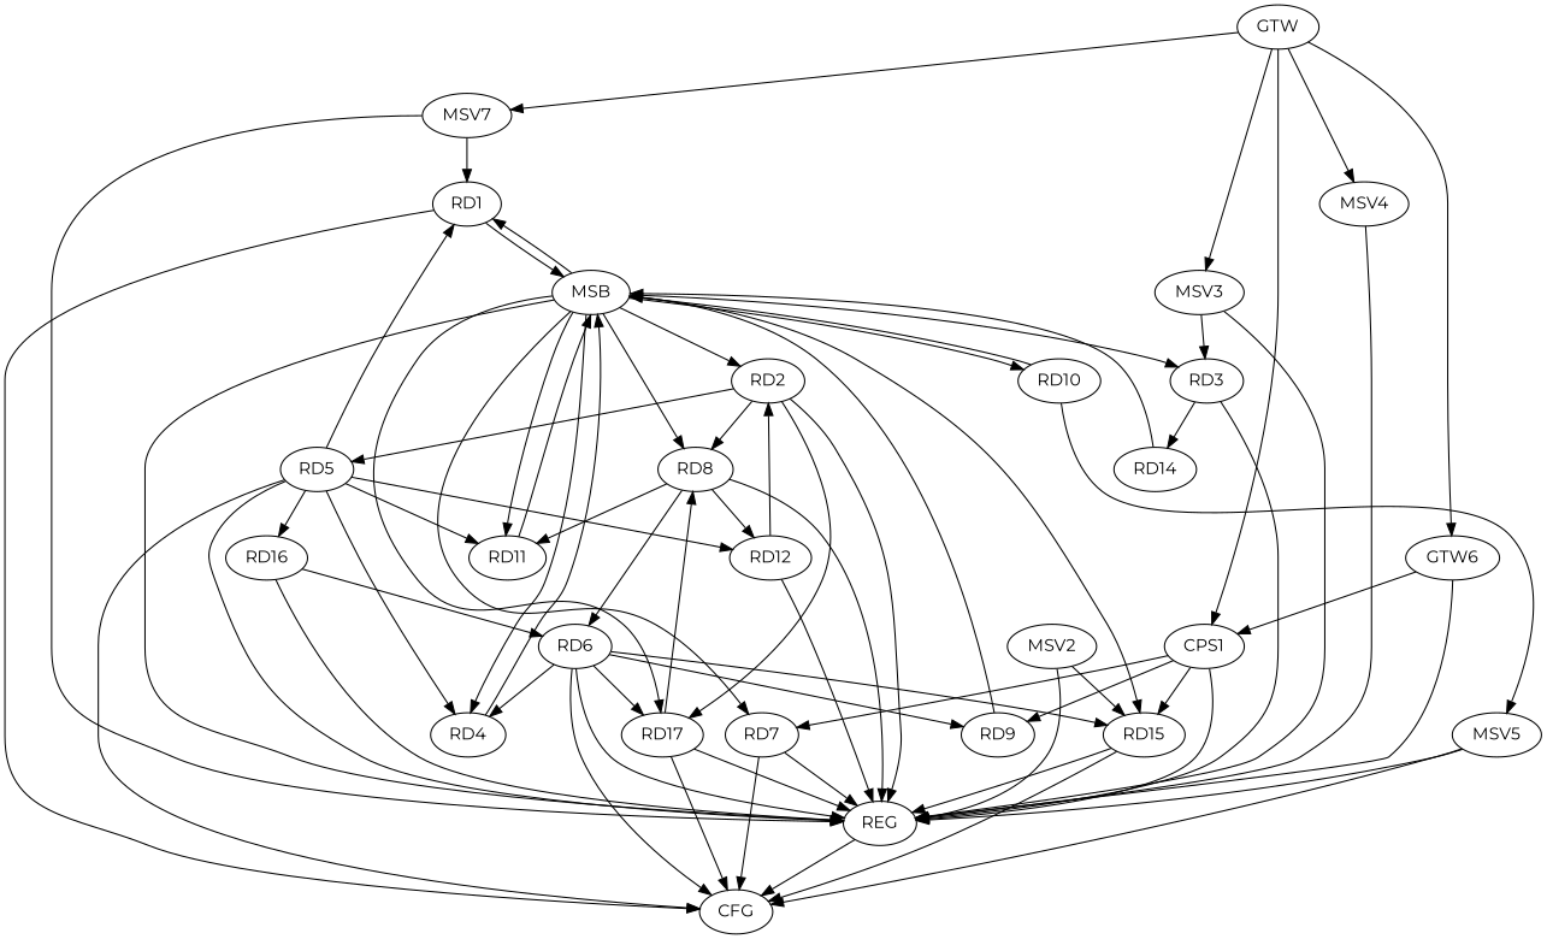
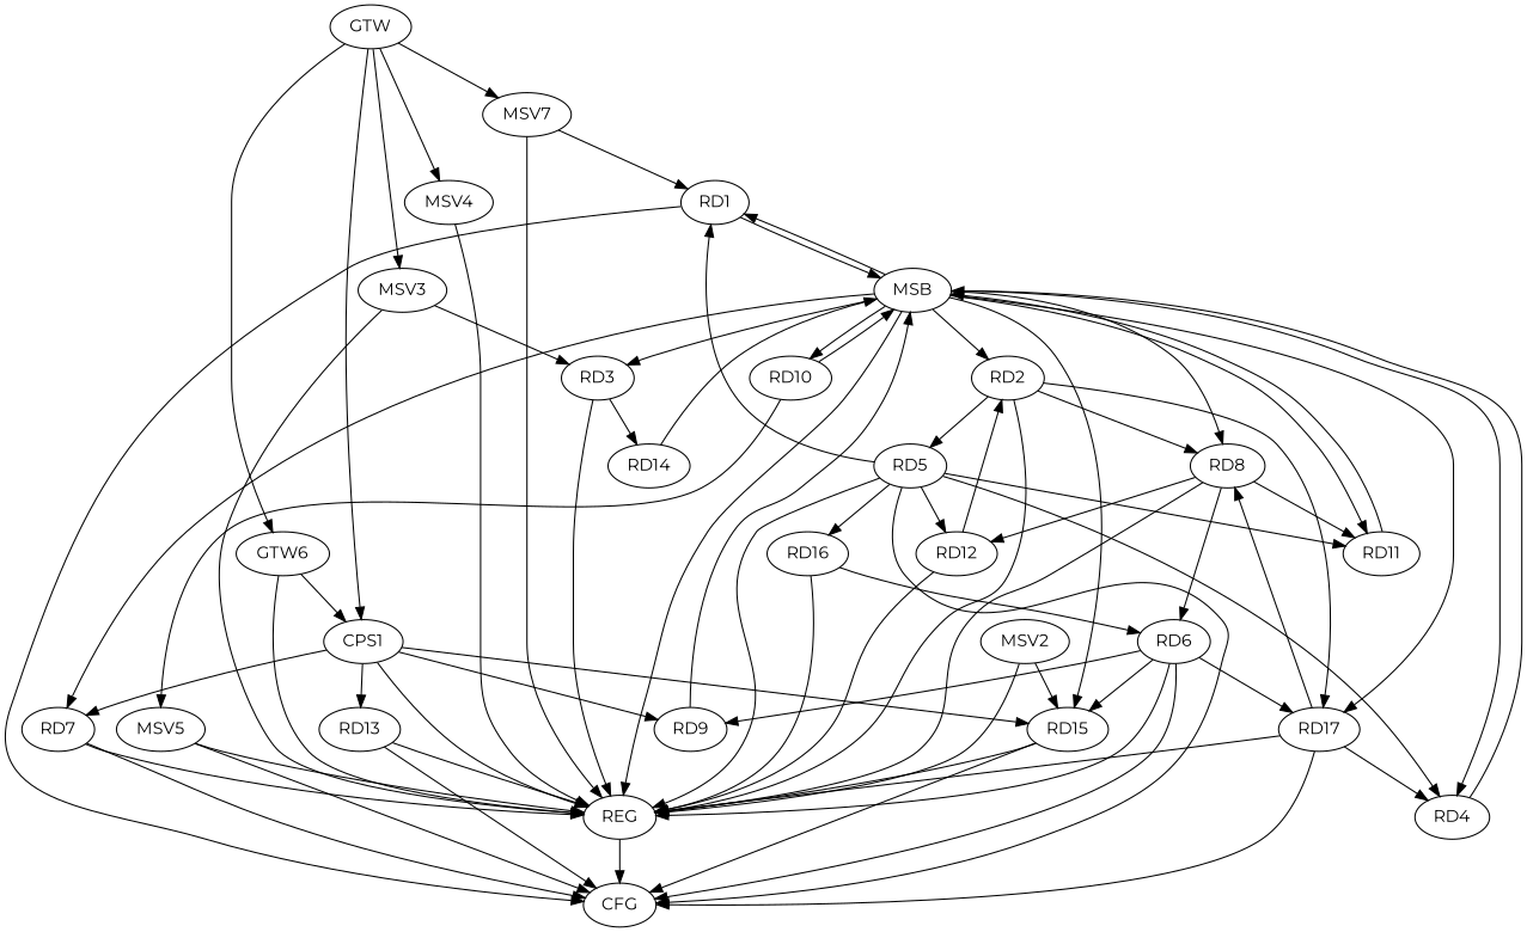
  strict digraph {
    fontname=Montserrat
    node [fontname=Montserrat]
    edge [fontname=Montserrat]
    n1 [label=RD1]
    n2 [label=MSB]
    n3 [label=CFG]
    n4 [label=RD2]
    n5 [label=RD8]
    n6 [label=RD17]
    n7 [label=REG]
    n8 [label=RD3]
    n9 [label=RD4]
    n10 [label=RD11]
    n11 [label=RD15]
    n12 [label=RD7]
    n13 [label=RD10]
    n14 [label=RD5]
    n15 [label=RD12]
    n16 [label=RD16]
    n17 [label=RD6]
    n18 [label=RD14]
    n19 [label=RD9]
    n20 [label=MSV5]
+   n21 [label=RD13]
    n22 [label=CPS1]
    n23 [label=GTW]
    n24 [label=MSV3]
    n25 [label=MSV4]
    n26 [label=GTW6]
    n27 [label=MSV7]
    n28 [label=MSV2]
    n1 -> n2
    n1 -> n3
    n2 -> n1
    n2 -> n4
    n2 -> n5
    n2 -> n6
    n2 -> n7
    n2 -> n8
    n2 -> n9
    n2 -> n10
    n2 -> n11
    n2 -> n12
    n2 -> n13
    n4 -> n5
    n4 -> n6
    n4 -> n7
    n4 -> n14
    n5 -> n7
    n5 -> n10
    n5 -> n15
    n5 -> n17
    n6 -> n3
    n6 -> n5
    n6 -> n7
-   n17 -> n9
+   n6 -> n9
    n7 -> n3
    n8 -> n7
    n8 -> n18
    n9 -> n2
    n10 -> n2
    n11 -> n3
    n11 -> n7
    n12 -> n3
    n12 -> n7
    n13 -> n2
    n13 -> n20
    n14 -> n1
    n14 -> n3
    n14 -> n7
    n14 -> n9
    n14 -> n10
    n14 -> n15
    n14 -> n16
    n15 -> n4
    n15 -> n7
    n16 -> n7
    n16 -> n17
    n17 -> n3
    n17 -> n6
    n17 -> n7
    n17 -> n11
    n17 -> n19
    n18 -> n2
    n19 -> n2
    n20 -> n3
    n20 -> n7
+   n21 -> n3
+   n21 -> n7
    n22 -> n7
    n22 -> n11
    n22 -> n12
    n22 -> n19
+   n22 -> n21
    n23 -> n22
    n23 -> n24
    n23 -> n25
    n23 -> n26
    n23 -> n27
    n24 -> n7
    n24 -> n8
    n25 -> n7
    n26 -> n7
    n26 -> n22
    n27 -> n1
    n27 -> n7
    n28 -> n7
    n28 -> n11
  }
